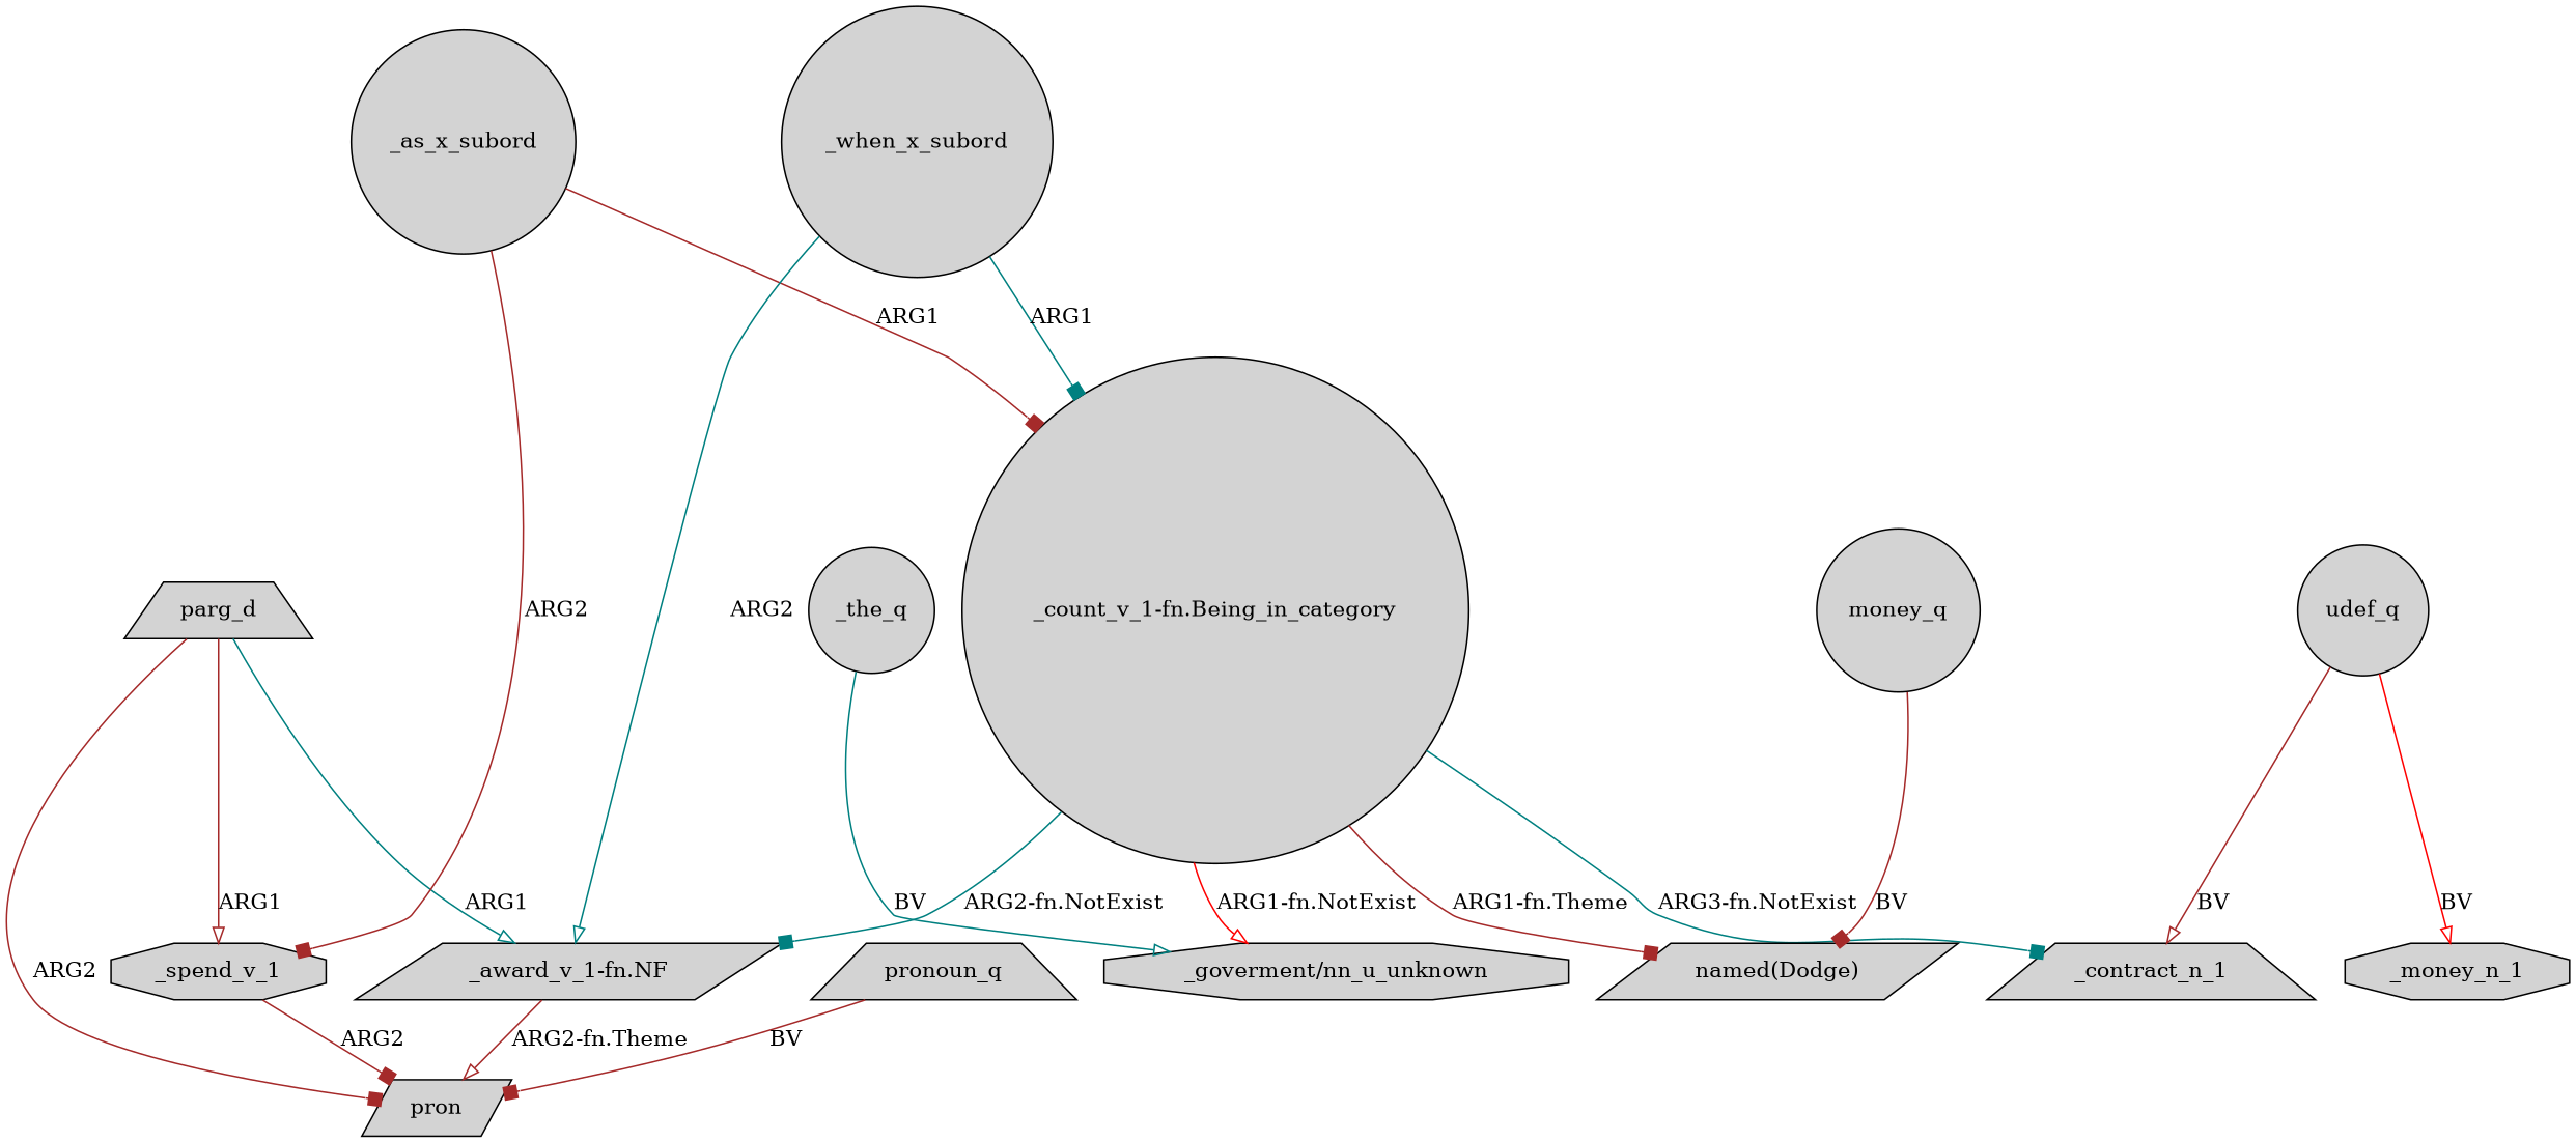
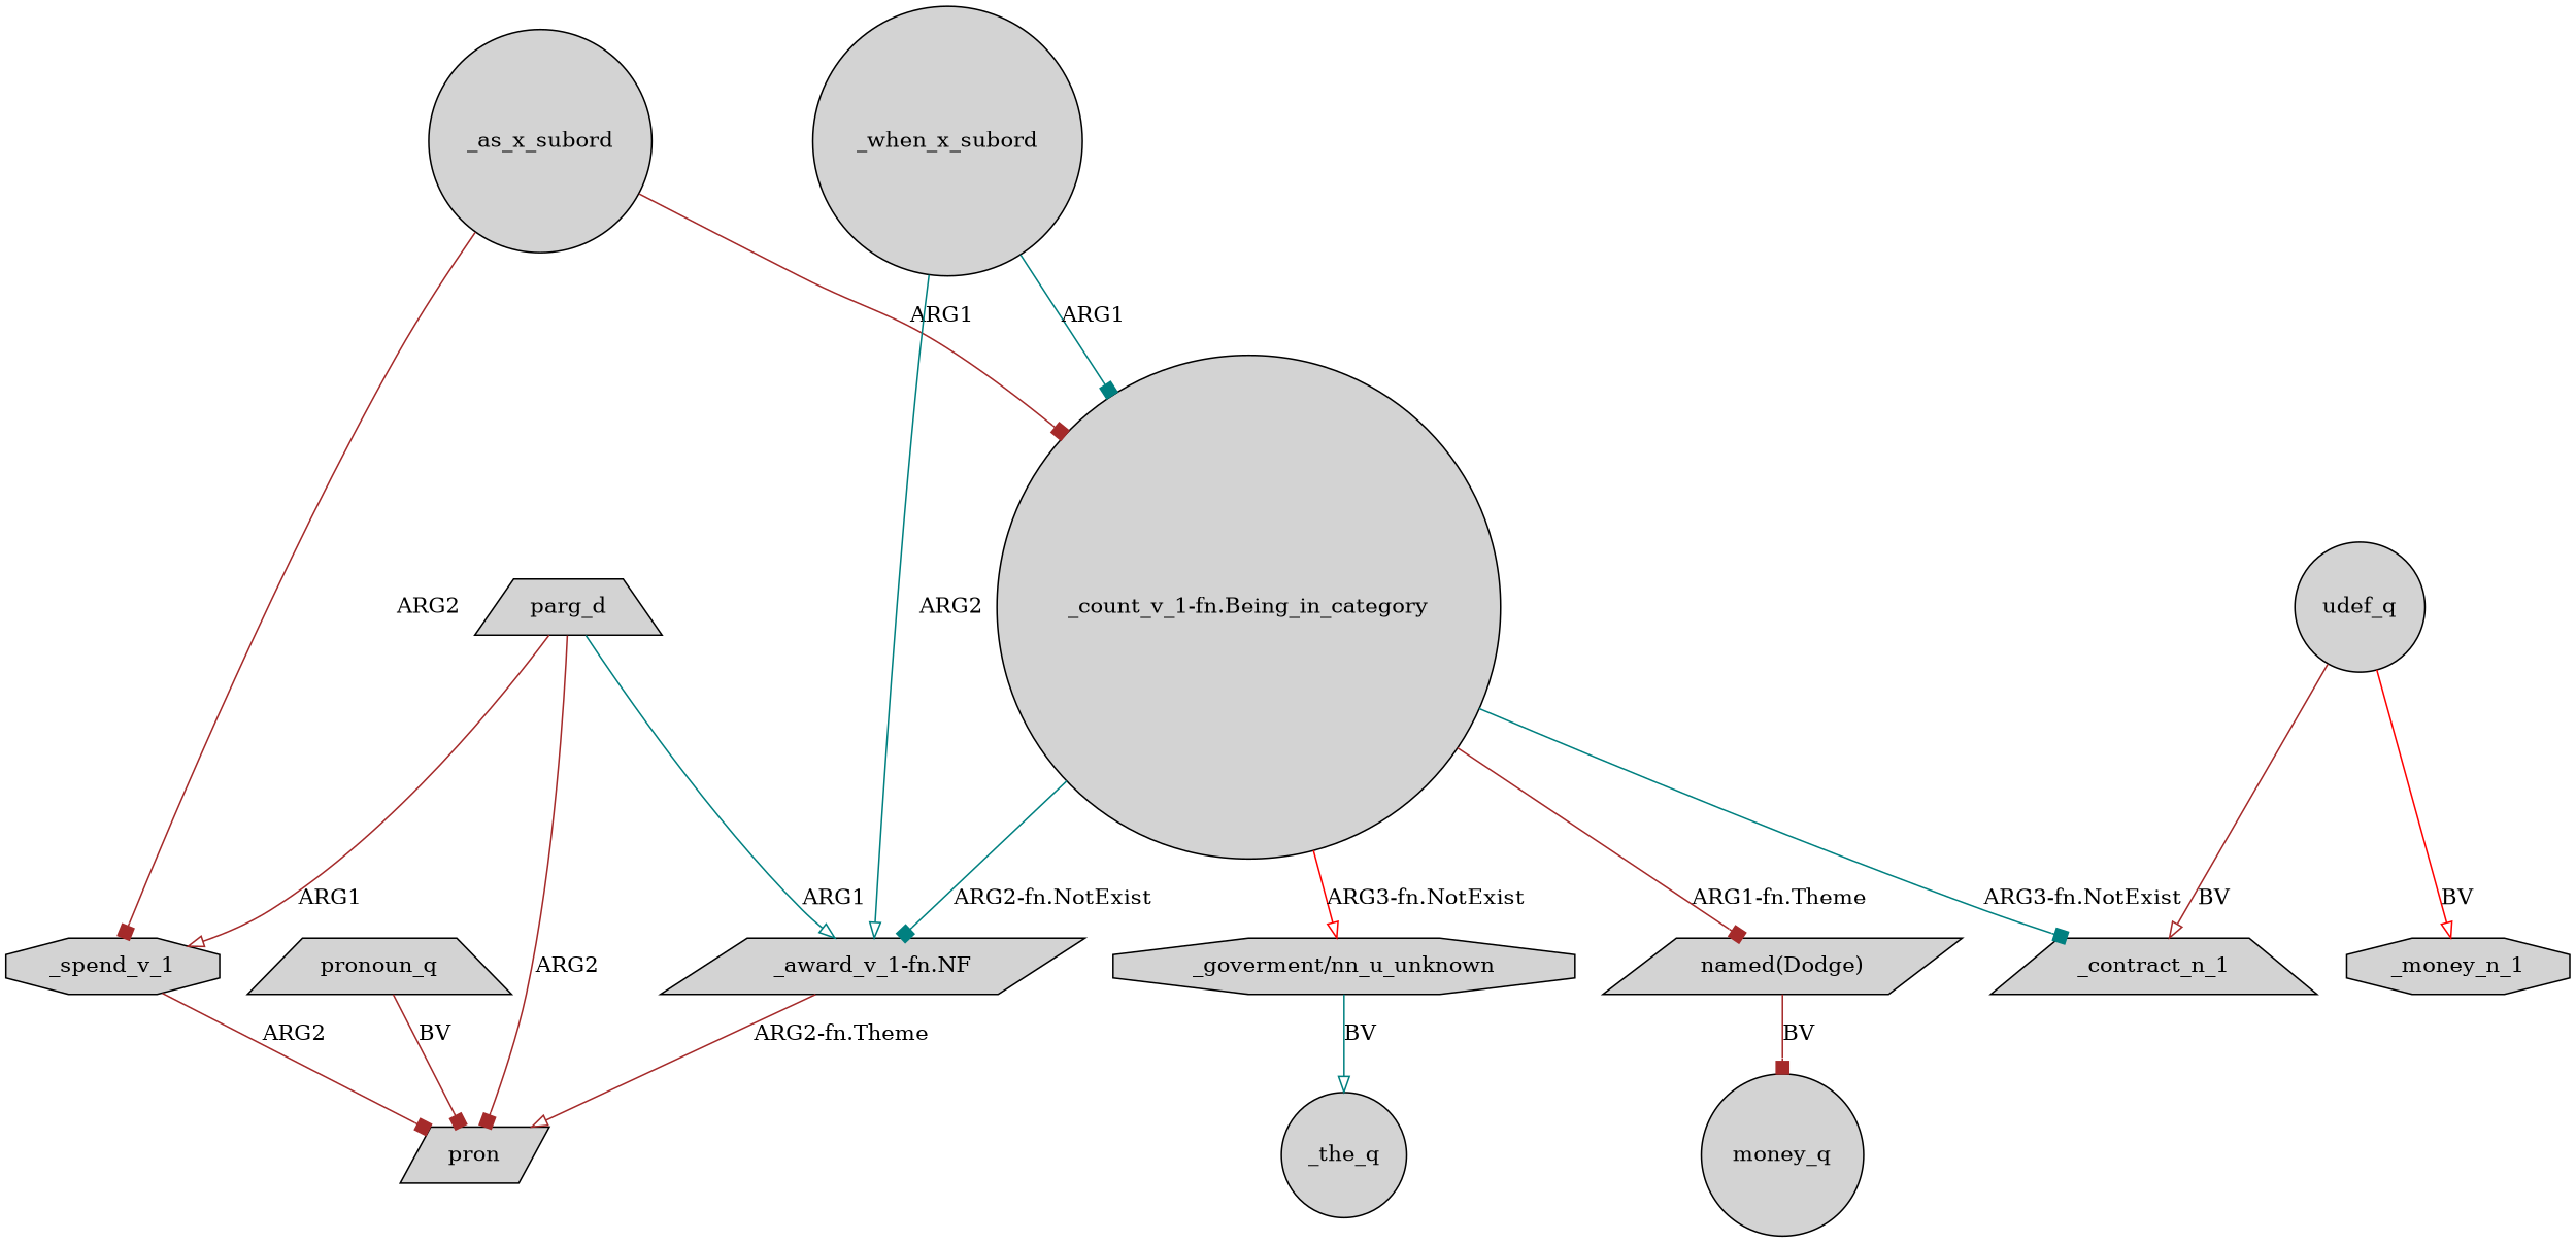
  digraph {
    node [shape=circle style=filled]
    edge [arrowhead=box color=brown]
    parg_d [shape=trapezium]
    _spend_v_1 [shape=octagon]
    pron [shape=parallelogram]
    "_award_v_1-fn.NF" [shape=parallelogram]
    "_count_v_1-fn.Being_in_category"
    "_goverment/nn_u_unknown" [shape=octagon]
    _contract_n_1 [shape=trapezium]
    "named(Dodge)" [shape=parallelogram]
    _money_n_1 [shape=octagon]
    _as_x_subord
    udef_q
    _the_q
    n13 [label=money_q]
    _when_x_subord
    pronoun_q [shape=trapezium]
    parg_d -> _spend_v_1 [arrowhead=onormal label=ARG1]
    parg_d -> pron [label=ARG2]
    parg_d -> "_award_v_1-fn.NF" [arrowhead=onormal color=teal label=ARG1]
    _spend_v_1 -> pron [label=ARG2]
    "_award_v_1-fn.NF" -> pron [arrowhead=onormal label="ARG2-fn.Theme"]
    "_count_v_1-fn.Being_in_category" -> "_award_v_1-fn.NF" [color=teal label="ARG2-fn.NotExist"]
-   "_count_v_1-fn.Being_in_category" -> "_goverment/nn_u_unknown" [arrowhead=onormal color=red label="ARG1-fn.NotExist"]
+   "_count_v_1-fn.Being_in_category" -> "_goverment/nn_u_unknown" [arrowhead=onormal color=red label="ARG3-fn.NotExist"]
    "_count_v_1-fn.Being_in_category" -> _contract_n_1 [color=teal label="ARG3-fn.NotExist"]
    "_count_v_1-fn.Being_in_category" -> "named(Dodge)" [label="ARG1-fn.Theme"]
    _as_x_subord -> _spend_v_1 [label=ARG2]
    _as_x_subord -> "_count_v_1-fn.Being_in_category" [label=ARG1]
    udef_q -> _contract_n_1 [arrowhead=onormal label=BV]
    udef_q -> _money_n_1 [arrowhead=onormal color=red label=BV]
-   _the_q -> "_goverment/nn_u_unknown" [arrowhead=onormal color=teal label=BV]
-   n13 -> "named(Dodge)" [label=BV]
+   "_goverment/nn_u_unknown" -> _the_q [arrowhead=onormal color=teal label=BV]
+   "named(Dodge)" -> n13 [label=BV]
    _when_x_subord -> "_award_v_1-fn.NF" [arrowhead=onormal color=teal label=ARG2]
    _when_x_subord -> "_count_v_1-fn.Being_in_category" [color=teal label=ARG1]
    pronoun_q -> pron [label=BV]
  }
